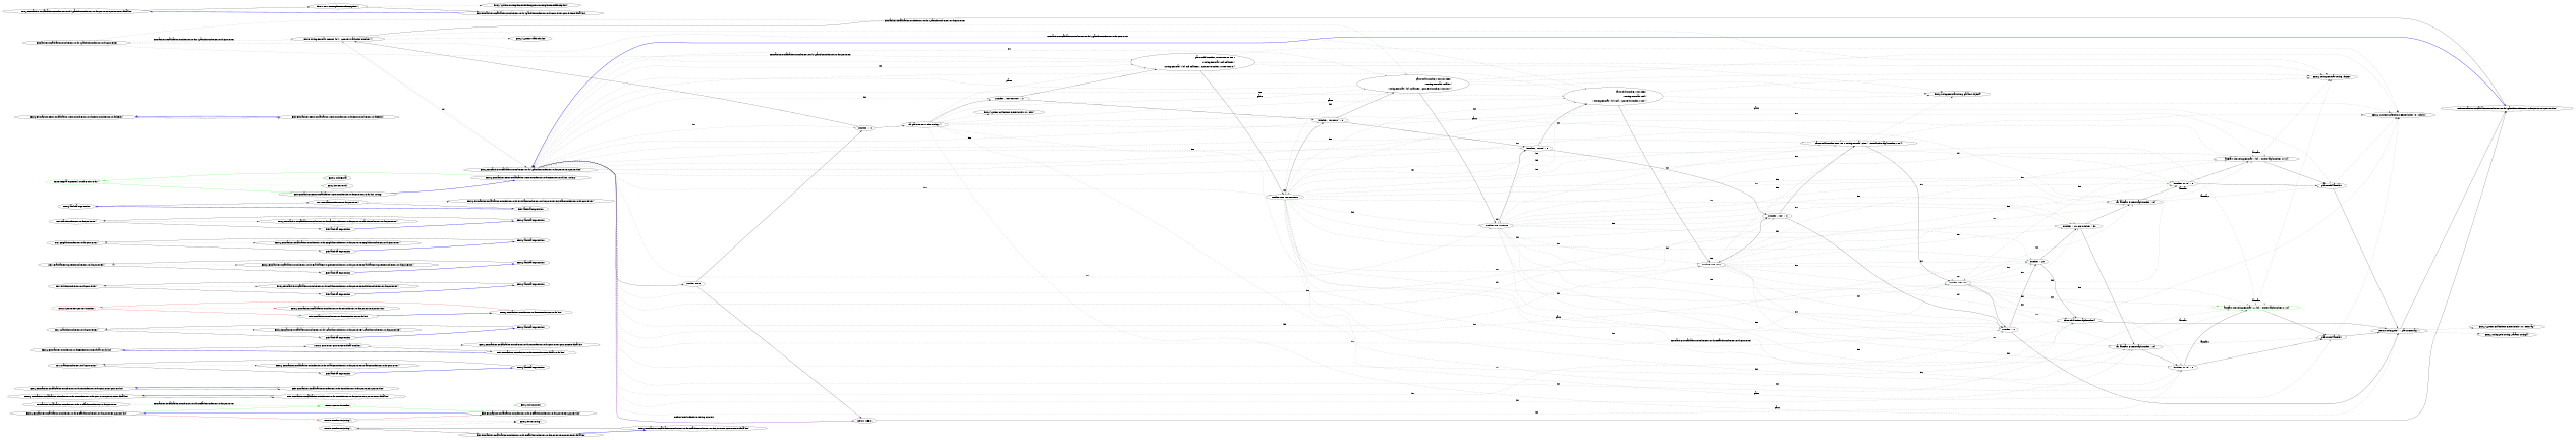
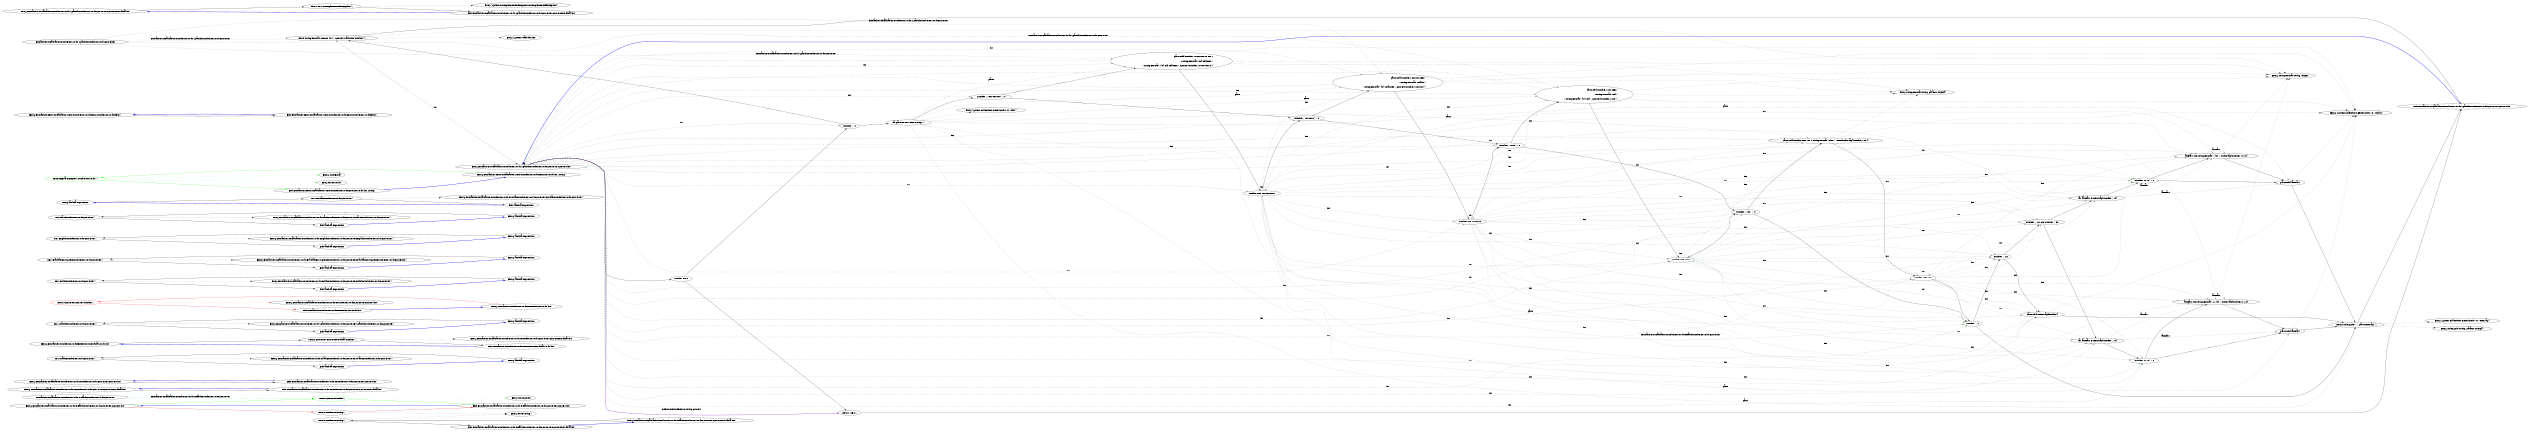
  digraph {
    rankdir=LR
    node [cluster="Humanizer.Localisation.NumberToWords.SpanishNumberToWordsConverter.Convert(int)" span="0-0" file="SpanishNumberToWordsConverter.cs"]
    edge [style=dashed]
    n1 [cluster="Humanizer.Localisation.NumberToWords.DefaultNumberToWordsConverter.Convert(int)" label="Entry Humanizer.Localisation.NumberToWords.DefaultNumberToWordsConverter.Convert(int)" span="4-4" file=""]
    n2 [cluster="Humanizer.Localisation.NumberToWords.DefaultNumberToWordsConverter.Convert(int)" label="return number.ToString();" span="6-6" file=""]
    n3 [cluster="Humanizer.Localisation.NumberToWords.DefaultNumberToWordsConverter.Convert(int)" color=green community=0 label="return Convert(number);" span="6-6" file=""]
    n4 [cluster="Humanizer.Localisation.NumberToWords.DefaultNumberToWordsConverter.Convert(int)" label="Exit Humanizer.Localisation.NumberToWords.DefaultNumberToWordsConverter.Convert(int)" span="4-4" file=""]
    n5 [cluster="int.ToString()" label="Entry int.ToString()" file=""]
    n6 [cluster="Unk.Convert" label="Entry Unk.Convert" span="" file=""]
    n7 [cluster="Humanizer.Localisation.NumberToWords.DefaultNumberToWordsConverter.ConvertToOrdinal(int)" label="Entry Humanizer.Localisation.NumberToWords.DefaultNumberToWordsConverter.ConvertToOrdinal(int)" span="9-9" file=""]
    n8 [cluster="Humanizer.Localisation.NumberToWords.DefaultNumberToWordsConverter.ConvertToOrdinal(int)" label="return number.ToString();" span="11-11" file=""]
    n9 [cluster="Humanizer.Localisation.NumberToWords.DefaultNumberToWordsConverter.ConvertToOrdinal(int)" label="Exit Humanizer.Localisation.NumberToWords.DefaultNumberToWordsConverter.ConvertToOrdinal(int)" span="9-9" file=""]
    n10 [label="Humanizer.Localisation.NumberToWords.DefaultNumberToWordsConverter" cluster="" span="" file=""]
    n11 [cluster="Humanizer.Localisation.NumberToWords.INumberToWordsConverter.ConvertToOrdinal(int)" file="INumberToWordsConverter.cs" label="Entry Humanizer.Localisation.NumberToWords.INumberToWordsConverter.ConvertToOrdinal(int)" span="19-19"]
    n12 [cluster="Humanizer.Localisation.NumberToWords.INumberToWordsConverter.ConvertToOrdinal(int)" file="INumberToWordsConverter.cs" label="Exit Humanizer.Localisation.NumberToWords.INumberToWordsConverter.ConvertToOrdinal(int)" span="19-19"]
    n13 [cluster="Humanizer.Localisation.NumberToWords.INumberToWordsConverter.Convert(int)" file="INumberToWordsConverter.cs" label="Entry Humanizer.Localisation.NumberToWords.INumberToWordsConverter.Convert(int)" span="12-12"]
    n14 [cluster="Humanizer.Localisation.NumberToWords.INumberToWordsConverter.Convert(int)" file="INumberToWordsConverter.cs" label="Exit Humanizer.Localisation.NumberToWords.INumberToWordsConverter.Convert(int)" span="12-12"]
    n15 [cluster="Humanizer.Localisation.NumberToWords.ArabicNumberToWordsConverter.ArabicNumberToWordsConverter()" file="NumberToWordsExtension.cs" label="Entry Humanizer.Localisation.NumberToWords.ArabicNumberToWordsConverter.ArabicNumberToWordsConverter()" span="4-4"]
    n16 [cluster="Humanizer.NumberToWordsExtension.ToOrdinalWords(int)" file="NumberToWordsExtension.cs" label="Entry Humanizer.NumberToWordsExtension.ToOrdinalWords(int)" span="38-38"]
    n17 [cluster="Humanizer.NumberToWordsExtension.ToOrdinalWords(int)" file="NumberToWordsExtension.cs" label="return Converter.ConvertToOrdinal(number);" span="40-40"]
    n18 [cluster="Humanizer.NumberToWordsExtension.ToOrdinalWords(int)" file="NumberToWordsExtension.cs" label="Exit Humanizer.NumberToWordsExtension.ToOrdinalWords(int)" span="38-38"]
    n19 [cluster="Humanizer.Localisation.NumberToWords.INumberToWordsConverter.ConvertToOrdinal(int)" file="NumberToWordsExtension.cs" label="Entry Humanizer.Localisation.NumberToWords.INumberToWordsConverter.ConvertToOrdinal(int)" span="19-19"]
    n20 [cluster="Humanizer.Localisation.NumberToWords.SpanishNumberToWordsConverter.SpanishNumberToWordsConverter()" file="NumberToWordsExtension.cs" label="Entry Humanizer.Localisation.NumberToWords.SpanishNumberToWordsConverter.SpanishNumberToWordsConverter()" span="5-5"]
    n21 [cluster="Humanizer.Localisation.NumberToWords.INumberToWordsConverter.Convert(int)" file="NumberToWordsExtension.cs" label="Entry Humanizer.Localisation.NumberToWords.INumberToWordsConverter.Convert(int)" span="12-12"]
    n22 [cluster="Humanizer.Localisation.NumberToWords.PolishNumberToWordsConverter.PolishNumberToWordsConverter()" file="NumberToWordsExtension.cs" label="Entry Humanizer.Localisation.NumberToWords.PolishNumberToWordsConverter.PolishNumberToWordsConverter()" span="6-6"]
    n23 [cluster="Humanizer.NumberToWordsExtension.ToWords(int)" file="NumberToWordsExtension.cs" label="Entry Humanizer.NumberToWordsExtension.ToWords(int)" span="28-28"]
    n24 [cluster="Humanizer.NumberToWordsExtension.ToWords(int)" color=red community=0 file="NumberToWordsExtension.cs" label="return Converter.Convert(number);" span="30-30"]
    n25 [cluster="Humanizer.NumberToWordsExtension.ToWords(int)" file="NumberToWordsExtension.cs" label="Exit Humanizer.NumberToWordsExtension.ToWords(int)" span="28-28"]
    n26 [cluster="Humanizer.Localisation.NumberToWords.BrazilianPortugueseNumberToWordsConverter.BrazilianPortugueseNumberToWordsConverter()" file="NumberToWordsExtension.cs" label="Entry Humanizer.Localisation.NumberToWords.BrazilianPortugueseNumberToWordsConverter.BrazilianPortugueseNumberToWordsConverter()" span="5-5"]
    n27 [cluster="Humanizer.Localisation.NumberToWords.EnglishNumberToWordsConverter.EnglishNumberToWordsConverter()" file="NumberToWordsExtension.cs" label="Entry Humanizer.Localisation.NumberToWords.EnglishNumberToWordsConverter.EnglishNumberToWordsConverter()" span="5-5"]
    n28 [cluster="Humanizer.Localisation.NumberToWords.FarsiNumberToWordsConverter.FarsiNumberToWordsConverter()" file="NumberToWordsExtension.cs" label="Entry Humanizer.Localisation.NumberToWords.FarsiNumberToWordsConverter.FarsiNumberToWordsConverter()" span="5-5"]
    n29 [cluster="lambda expression" file="NumberToWordsExtension.cs" label="Entry lambda expression" span="20-20"]
    n30 [cluster="lambda expression" file="NumberToWordsExtension.cs" label="new RussianNumberToWordsConverter()" span="20-20"]
    n31 [cluster="lambda expression" file="NumberToWordsExtension.cs" label="Exit lambda expression" span="20-20"]
    n32 [cluster="Humanizer.Localisation.NumberToWords.RussianNumberToWordsConverter.RussianNumberToWordsConverter()" file="NumberToWordsExtension.cs" label="Entry Humanizer.Localisation.NumberToWords.RussianNumberToWordsConverter.RussianNumberToWordsConverter()" span="5-5"]
    n33 [cluster="lambda expression" file="NumberToWordsExtension.cs" label="Entry lambda expression" span="14-14"]
    n34 [cluster="lambda expression" file="NumberToWordsExtension.cs" label="new EnglishNumberToWordsConverter()" span="14-14"]
    n35 [cluster="lambda expression" file="NumberToWordsExtension.cs" label="Exit lambda expression" span="14-14"]
    n36 [cluster="lambda expression" file="NumberToWordsExtension.cs" label="Entry lambda expression" span="15-15"]
    n37 [cluster="lambda expression" file="NumberToWordsExtension.cs" label="new ArabicNumberToWordsConverter()" span="15-15"]
    n38 [cluster="lambda expression" file="NumberToWordsExtension.cs" label="Exit lambda expression" span="15-15"]
    n39 [cluster="lambda expression" file="NumberToWordsExtension.cs" label="Entry lambda expression" span="16-16"]
    n40 [cluster="lambda expression" file="NumberToWordsExtension.cs" label="new FarsiNumberToWordsConverter()" span="16-16"]
    n41 [cluster="lambda expression" file="NumberToWordsExtension.cs" label="Exit lambda expression" span="16-16"]
    n42 [cluster="lambda expression" file="NumberToWordsExtension.cs" label="Entry lambda expression" span="17-17"]
    n43 [cluster="lambda expression" file="NumberToWordsExtension.cs" label="new SpanishNumberToWordsConverter()" span="17-17"]
    n44 [cluster="lambda expression" file="NumberToWordsExtension.cs" label="Exit lambda expression" span="17-17"]
    n45 [cluster="lambda expression" file="NumberToWordsExtension.cs" label="Entry lambda expression" span="18-18"]
    n46 [cluster="lambda expression" file="NumberToWordsExtension.cs" label="new PolishNumberToWordsConverter()" span="18-18"]
    n47 [cluster="lambda expression" file="NumberToWordsExtension.cs" label="Exit lambda expression" span="18-18"]
    n48 [cluster="lambda expression" file="NumberToWordsExtension.cs" label="Entry lambda expression" span="19-19"]
    n49 [cluster="lambda expression" file="NumberToWordsExtension.cs" label="new BrazilianPortugueseNumberToWordsConverter()" span="19-19"]
    n50 [cluster="lambda expression" file="NumberToWordsExtension.cs" label="Exit lambda expression" span="19-19"]
    n51 [cluster="Unk.Equal" file="NumberToWordsTests.cs" label="Entry Unk.Equal" span=""]
    n52 [cluster="int.ToWords()" file="NumberToWordsTests.cs" label="Entry int.ToWords()" span="28-28"]
    n53 [cluster="Humanizer.Tests.Localisation.ruRU.NumberToWordsTests.ToWords(int, string)" file="NumberToWordsTests.cs" label="Entry Humanizer.Tests.Localisation.ruRU.NumberToWordsTests.ToWords(int, string)" span="65-65"]
    n54 [cluster="Humanizer.Tests.Localisation.ruRU.NumberToWordsTests.ToWords(int, string)" color=green community=0 file="NumberToWordsTests.cs" label="Assert.Equal(expected, number.ToWords())" span="67-67"]
    n55 [cluster="Humanizer.Tests.Localisation.ruRU.NumberToWordsTests.ToWords(int, string)" file="NumberToWordsTests.cs" label="Exit Humanizer.Tests.Localisation.ruRU.NumberToWordsTests.ToWords(int, string)" span="65-65"]
    n56 [cluster="Humanizer.Tests.Localisation.ruRU.NumberToWordsTests.NumberToWordsTests()" file="NumberToWordsTests.cs" label="Entry Humanizer.Tests.Localisation.ruRU.NumberToWordsTests.NumberToWordsTests()" span="7-7"]
    n57 [cluster="Humanizer.Tests.Localisation.ruRU.NumberToWordsTests.NumberToWordsTests()" file="NumberToWordsTests.cs" label="Exit Humanizer.Tests.Localisation.ruRU.NumberToWordsTests.NumberToWordsTests()" span="7-7"]
    n58 [cluster="System.Math.Abs(int)" label="Entry System.Math.Abs(int)"]
    n59 [cluster="System.Collections.Generic.List<T>.List()" label="Entry System.Collections.Generic.List<T>.List()"]
    n60 [cluster="System.Collections.Generic.List<T>.ToArray()" label="Entry System.Collections.Generic.List<T>.ToArray()"]
    n61 [cluster="Humanizer.Localisation.NumberToWords.SpanishNumberToWordsConverter.ConvertToOrdinal(int)" label="Entry Humanizer.Localisation.NumberToWords.SpanishNumberToWordsConverter.ConvertToOrdinal(int)" span="79-79"]
    n62 [cluster="Humanizer.Localisation.NumberToWords.SpanishNumberToWordsConverter.ConvertToOrdinal(int)" label="throw new NotImplementedException();" span="81-81"]
    n63 [cluster="Humanizer.Localisation.NumberToWords.SpanishNumberToWordsConverter.ConvertToOrdinal(int)" label="Exit Humanizer.Localisation.NumberToWords.SpanishNumberToWordsConverter.ConvertToOrdinal(int)" span="79-79"]
    n64 [cluster="System.NotImplementedException.NotImplementedException()" label="Entry System.NotImplementedException.NotImplementedException()"]
    n65 [cluster="System.Collections.Generic.List<T>.Add(T)" label="Entry System.Collections.Generic.List<T>.Add(T)"]
    n66 [cluster="string.Format(string, params object[])" label="Entry string.Format(string, params object[])"]
    n67 [cluster="string.Join(string, params string[])" label="Entry string.Join(string, params string[])"]
    n68 [cluster="string.Format(string, object)" label="Entry string.Format(string, object)"]
    n69 [label="Entry Humanizer.Localisation.NumberToWords.SpanishNumberToWordsConverter.Convert(int)" span="11-11"]
    n70 [label="number == 0" span="13-13"]
    n71 [label="number < 0" span="16-16"]
    n72 [label="return string.Format(''menos {0}'', Convert(Math.Abs(number)));" span="17-17"]
    n73 [label="(number / 1000000000) > 0" span="21-21"]
    n74 [label="parts.Add(number/1000000000 == 1\r\n                    ? string.Format(''mil millones'')\r\n                    : string.Format(''{0} mil millones'', Convert(number/1000000000)))" span="23-25"]
    n75 [label="number %= 1000000000" span="27-27"]
    n76 [label="(number / 1000000) > 0" span="30-30"]
    n77 [label="parts.Add(number/1000000 == 1\r\n                    ? string.Format(''millón'')\r\n                    : string.Format(''{0} millones'', Convert(number/1000000)))" span="32-34"]
    n78 [label="number %= 1000000" span="36-36"]
    n79 [label="(number / 1000) > 0" span="39-39"]
    n80 [label="parts.Add(number/1000 == 1\r\n                    ? string.Format(''mil'')\r\n                    : string.Format(''{0} mil'', Convert(number/1000)))" span="41-43"]
    n81 [label="number %= 1000" span="45-45"]
    n82 [label="(number / 100) > 0" span="48-48"]
    n83 [label="parts.Add(number == 100 ? string.Format(''cien'') : HundredsMap[(number/100)])" span="50-50"]
    n84 [label="number %= 100" span="51-51"]
    n85 [label="number > 0" span="54-54"]
    n86 [label="number < 20" span="56-56"]
    n87 [label="parts.Add(UnitsMap[number])" span="57-57"]
    n88 [label="number > 20 && number < 30" span="58-58"]
    n89 [label="var lastPart = TensMap[number / 10]" span="60-60"]
    n90 [label="(number % 10) > 0" span="61-61"]
    n91 [label="lastPart += string.Format('' {0}'', UnitsMap[number % 10])" span="62-62"]
    n92 [label="var lastPart = TensMap[number / 10]" span="68-68"]
    n93 [label="(number % 10) > 0" span="69-69"]
-   n94 [label="lastPart += string.Format('' y {0}'', UnitsMap[number % 10])" span="70-70" color=green]
+   n94 [label="lastPart += string.Format('' y {0}'', UnitsMap[number % 10])" span="70-70"]
    n95 [label="return ''cero'';" span="14-14"]
    n96 [label="var parts = new List<string>()" span="19-19"]
    n97 [label="Exit Humanizer.Localisation.NumberToWords.SpanishNumberToWordsConverter.Convert(int)" span="11-11"]
    n98 [label="return string.Join('' '', parts.ToArray());" span="76-76"]
    n99 [label="parts.Add(lastPart)" span="64-64"]
    n100 [label="parts.Add(lastPart)" span="72-72"]
    n101 [label="Humanizer.Localisation.NumberToWords.SpanishNumberToWordsConverter" cluster="" span=""]
    n1 -> n2 [color=red style=solid]
    n1 -> n3 [color=green style=solid]
    n2 -> n4 [color=red style=solid]
    n2 -> n5 [style=dotted]
    n3 -> n4 [color=green style=solid]
    n3 -> n6 [color=green style=dotted]
    n4 -> n1 [color=blue style=bold]
    n7 -> n8 [style=solid]
    n8 -> n5 [style=dotted]
    n8 -> n9 [style=solid]
    n9 -> n7 [color=blue style=bold]
    n10 -> n3 [color=green label="Humanizer.Localisation.NumberToWords.DefaultNumberToWordsConverter"]
    n11 -> n12 [style=solid]
    n12 -> n11 [color=blue style=bold]
    n13 -> n14 [style=solid]
    n14 -> n13 [color=blue style=bold]
    n16 -> n17 [style=solid]
    n17 -> n18 [style=solid]
    n17 -> n19 [style=dotted]
    n18 -> n16 [color=blue style=bold]
    n23 -> n24 [color=red style=solid]
    n24 -> n21 [color=red style=dotted]
    n24 -> n25 [color=red style=solid]
    n25 -> n23 [color=blue style=bold]
    n29 -> n30 [style=solid]
    n30 -> n31 [style=solid]
    n30 -> n32 [style=dotted]
    n31 -> n29 [color=blue style=bold]
    n33 -> n34 [style=solid]
    n34 -> n27 [style=dotted]
    n34 -> n35 [style=solid]
    n35 -> n33 [color=blue style=bold]
    n36 -> n37 [style=solid]
    n37 -> n15 [style=dotted]
    n37 -> n38 [style=solid]
    n38 -> n36 [color=blue style=bold]
    n39 -> n40 [style=solid]
    n40 -> n28 [style=dotted]
    n40 -> n41 [style=solid]
    n41 -> n39 [color=blue style=bold]
    n42 -> n43 [style=solid]
    n43 -> n20 [style=dotted]
    n43 -> n44 [style=solid]
    n44 -> n42 [color=blue style=bold]
    n45 -> n46 [style=solid]
    n46 -> n22 [style=dotted]
    n46 -> n47 [style=solid]
    n47 -> n45 [color=blue style=bold]
    n48 -> n49 [style=solid]
    n49 -> n26 [style=dotted]
    n49 -> n50 [style=solid]
    n50 -> n48 [color=blue style=bold]
    n53 -> n54 [color=green style=solid]
    n54 -> n51 [color=green style=dotted]
    n54 -> n52 [color=green style=dotted]
    n54 -> n55 [color=green style=solid]
    n55 -> n53 [color=blue style=bold]
    n56 -> n57 [style=solid]
    n57 -> n56 [color=blue style=bold]
    n61 -> n62 [style=solid]
    n62 -> n63 [style=solid]
    n62 -> n64 [style=dotted]
    n63 -> n61 [color=blue style=bold]
    n69 -> n70 [style=solid]
    n69 -> n71 [color=darkseagreen4 label=int]
    n69 -> n72 [color=darkseagreen4 label=int]
    n69 -> n73 [color=darkseagreen4 label=int]
    n69 -> n74 [color=darkseagreen4 label=int]
    n69 -> n75 [color=darkseagreen4 label=int]
    n69 -> n76 [color=darkseagreen4 label=int]
    n69 -> n77 [color=darkseagreen4 label=int]
    n69 -> n78 [color=darkseagreen4 label=int]
    n69 -> n79 [color=darkseagreen4 label=int]
    n69 -> n80 [color=darkseagreen4 label=int]
    n69 -> n81 [color=darkseagreen4 label=int]
    n69 -> n82 [color=darkseagreen4 label=int]
    n69 -> n83 [color=darkseagreen4 label=int]
    n69 -> n84 [color=darkseagreen4 label=int]
    n69 -> n85 [color=darkseagreen4 label=int]
    n69 -> n86 [color=darkseagreen4 label=int]
    n69 -> n87 [color=darkseagreen4 label=int]
    n69 -> n88 [color=darkseagreen4 label=int]
    n69 -> n89 [color=darkseagreen4 label=int]
    n69 -> n90 [color=darkseagreen4 label=int]
    n69 -> n91 [color=darkseagreen4 label=int]
    n69 -> n92 [color=darkseagreen4 label=int]
    n69 -> n93 [color=darkseagreen4 label=int]
    n69 -> n94 [color=darkseagreen4 label=int]
    n69 -> n95 [color=darkorchid label="method methodReturn string Convert" style=bold]
    n70 -> n71 [style=solid]
    n70 -> n95 [style=solid]
    n71 -> n72 [style=solid]
    n71 -> n96 [style=solid]
    n72 -> n58 [style=dotted]
    n72 -> n68 [style=dotted]
    n72 -> n69 [style=dotted]
    n72 -> n97 [style=solid]
    n73 -> n74 [style=solid]
    n73 -> n76 [style=solid]
    n74 -> n65 [style=dotted]
    n74 -> n66 [style=dotted]
    n74 -> n68 [style=dotted]
    n74 -> n69 [style=dotted]
    n74 -> n75 [style=solid]
    n75 -> n75 [color=darkseagreen4 label=int]
    n75 -> n76 [style=solid]
    n75 -> n77 [color=darkseagreen4 label=int]
    n75 -> n78 [color=darkseagreen4 label=int]
    n75 -> n79 [color=darkseagreen4 label=int]
    n75 -> n80 [color=darkseagreen4 label=int]
    n75 -> n81 [color=darkseagreen4 label=int]
    n75 -> n82 [color=darkseagreen4 label=int]
    n75 -> n83 [color=darkseagreen4 label=int]
    n75 -> n84 [color=darkseagreen4 label=int]
    n75 -> n85 [color=darkseagreen4 label=int]
    n75 -> n86 [color=darkseagreen4 label=int]
    n75 -> n87 [color=darkseagreen4 label="Humanizer.Localisation.NumberToWords.DefaultNumberToWordsConverter"]
    n75 -> n88 [color=darkseagreen4 label=int]
    n75 -> n89 [color=darkseagreen4 label=int]
    n75 -> n90 [color=darkseagreen4 label=int]
    n75 -> n91 [color=darkseagreen4 label=int]
    n75 -> n92 [color=darkseagreen4 label=int]
    n75 -> n93 [color=darkseagreen4 label=int]
    n75 -> n94 [color=darkseagreen4 label=int]
    n76 -> n77 [style=solid]
    n76 -> n79 [style=solid]
    n77 -> n65 [style=dotted]
    n77 -> n66 [style=dotted]
    n77 -> n68 [style=dotted]
    n77 -> n69 [style=dotted]
    n77 -> n78 [style=solid]
    n78 -> n78 [color=darkseagreen4 label=int]
    n78 -> n79 [style=solid]
    n78 -> n80 [color=darkseagreen4 label=int]
    n78 -> n81 [color=darkseagreen4 label=int]
    n78 -> n82 [color=darkseagreen4 label=int]
    n78 -> n83 [color=darkseagreen4 label=int]
    n78 -> n84 [color=darkseagreen4 label=int]
    n78 -> n85 [color=darkseagreen4 label=int]
    n78 -> n86 [color=darkseagreen4 label=int]
    n78 -> n87 [color=darkseagreen4 label=int]
    n78 -> n88 [color=darkseagreen4 label=int]
    n78 -> n89 [color=darkseagreen4 label=int]
    n78 -> n90 [color=darkseagreen4 label=int]
    n78 -> n91 [color=darkseagreen4 label=int]
    n78 -> n92 [color=darkseagreen4 label=int]
    n78 -> n93 [color=darkseagreen4 label=int]
    n79 -> n80 [style=solid]
    n79 -> n82 [style=solid]
    n80 -> n65 [style=dotted]
    n80 -> n66 [style=dotted]
    n80 -> n68 [style=dotted]
    n80 -> n69 [style=dotted]
    n80 -> n81 [style=solid]
    n81 -> n81 [color=darkseagreen4 label=int]
    n81 -> n82 [style=solid]
    n81 -> n83 [color=darkseagreen4 label=int]
    n81 -> n84 [color=darkseagreen4 label=int]
    n81 -> n85 [color=darkseagreen4 label=int]
    n81 -> n86 [color=darkseagreen4 label=int]
    n81 -> n87 [color=darkseagreen4 label=int]
    n81 -> n88 [color=darkseagreen4 label=int]
    n81 -> n89 [color=darkseagreen4 label=int]
    n81 -> n90 [color=darkseagreen4 label=int]
    n81 -> n91 [color=darkseagreen4 label=int]
    n81 -> n92 [color=darkseagreen4 label=int]
    n81 -> n93 [color=darkseagreen4 label=int]
    n81 -> n94 [color=darkseagreen4 label=int]
    n82 -> n83 [style=solid]
    n82 -> n85 [style=solid]
    n83 -> n65 [style=dotted]
    n83 -> n66 [style=dotted]
    n83 -> n84 [style=solid]
    n84 -> n84 [color=darkseagreen4 label=int]
    n84 -> n85 [style=solid]
    n84 -> n86 [color=darkseagreen4 label=int]
    n84 -> n87 [color=darkseagreen4 label=int]
    n84 -> n88 [color=darkseagreen4 label=int]
    n84 -> n89 [color=darkseagreen4 label=int]
    n84 -> n90 [color=darkseagreen4 label=int]
    n84 -> n91 [color=darkseagreen4 label=int]
    n84 -> n92 [color=darkseagreen4 label=int]
    n84 -> n93 [color=darkseagreen4 label=int]
    n84 -> n94 [color=darkseagreen4 label=int]
    n85 -> n86 [style=solid]
    n85 -> n98 [style=solid]
    n86 -> n87 [style=solid]
    n86 -> n88 [style=solid]
    n87 -> n65 [style=dotted]
    n87 -> n98 [style=solid]
    n88 -> n89 [style=solid]
    n88 -> n92 [style=solid]
    n89 -> n90 [style=solid]
    n89 -> n91 [color=darkseagreen4 label=lastPart]
    n89 -> n99 [color=darkseagreen4 label=lastPart]
    n90 -> n91 [style=solid]
    n90 -> n99 [style=solid]
    n91 -> n68 [style=dotted]
    n91 -> n91 [color=darkseagreen4 label=lastPart]
    n91 -> n99 [style=solid]
    n92 -> n93 [style=solid]
    n92 -> n94 [color=darkseagreen4 label=lastPart]
    n92 -> n100 [color=darkseagreen4 label=lastPart]
    n93 -> n94 [style=solid]
    n93 -> n100 [style=solid]
    n94 -> n68 [style=dotted]
    n94 -> n94 [color=darkseagreen4 label=lastPart]
    n94 -> n100 [style=solid]
    n95 -> n97 [style=solid]
    n96 -> n59 [style=dotted]
    n96 -> n73 [style=solid]
    n96 -> n74 [color=darkseagreen4 label=parts]
    n96 -> n77 [color=darkseagreen4 label=parts]
    n96 -> n80 [color=darkseagreen4 label=parts]
    n96 -> n83 [color=darkseagreen4 label=parts]
    n96 -> n87 [color=darkseagreen4 label=parts]
    n96 -> n98 [color=darkseagreen4 label=parts]
    n96 -> n99 [color=darkseagreen4 label=parts]
    n96 -> n100 [color=darkseagreen4 label=parts]
    n97 -> n69 [color=blue style=bold]
    n98 -> n60 [style=dotted]
    n98 -> n67 [style=dotted]
    n98 -> n97 [style=solid]
    n99 -> n65 [style=dotted]
    n99 -> n98 [style=solid]
    n100 -> n65 [style=dotted]
    n100 -> n98 [style=solid]
    n101 -> n72 [color=darkseagreen4 label="Humanizer.Localisation.NumberToWords.SpanishNumberToWordsConverter"]
    n101 -> n74 [color=darkseagreen4 label="Humanizer.Localisation.NumberToWords.SpanishNumberToWordsConverter"]
    n101 -> n77 [color=darkseagreen4 label="Humanizer.Localisation.NumberToWords.SpanishNumberToWordsConverter"]
    n101 -> n80 [color=darkseagreen4 label="Humanizer.Localisation.NumberToWords.SpanishNumberToWordsConverter"]
  }
